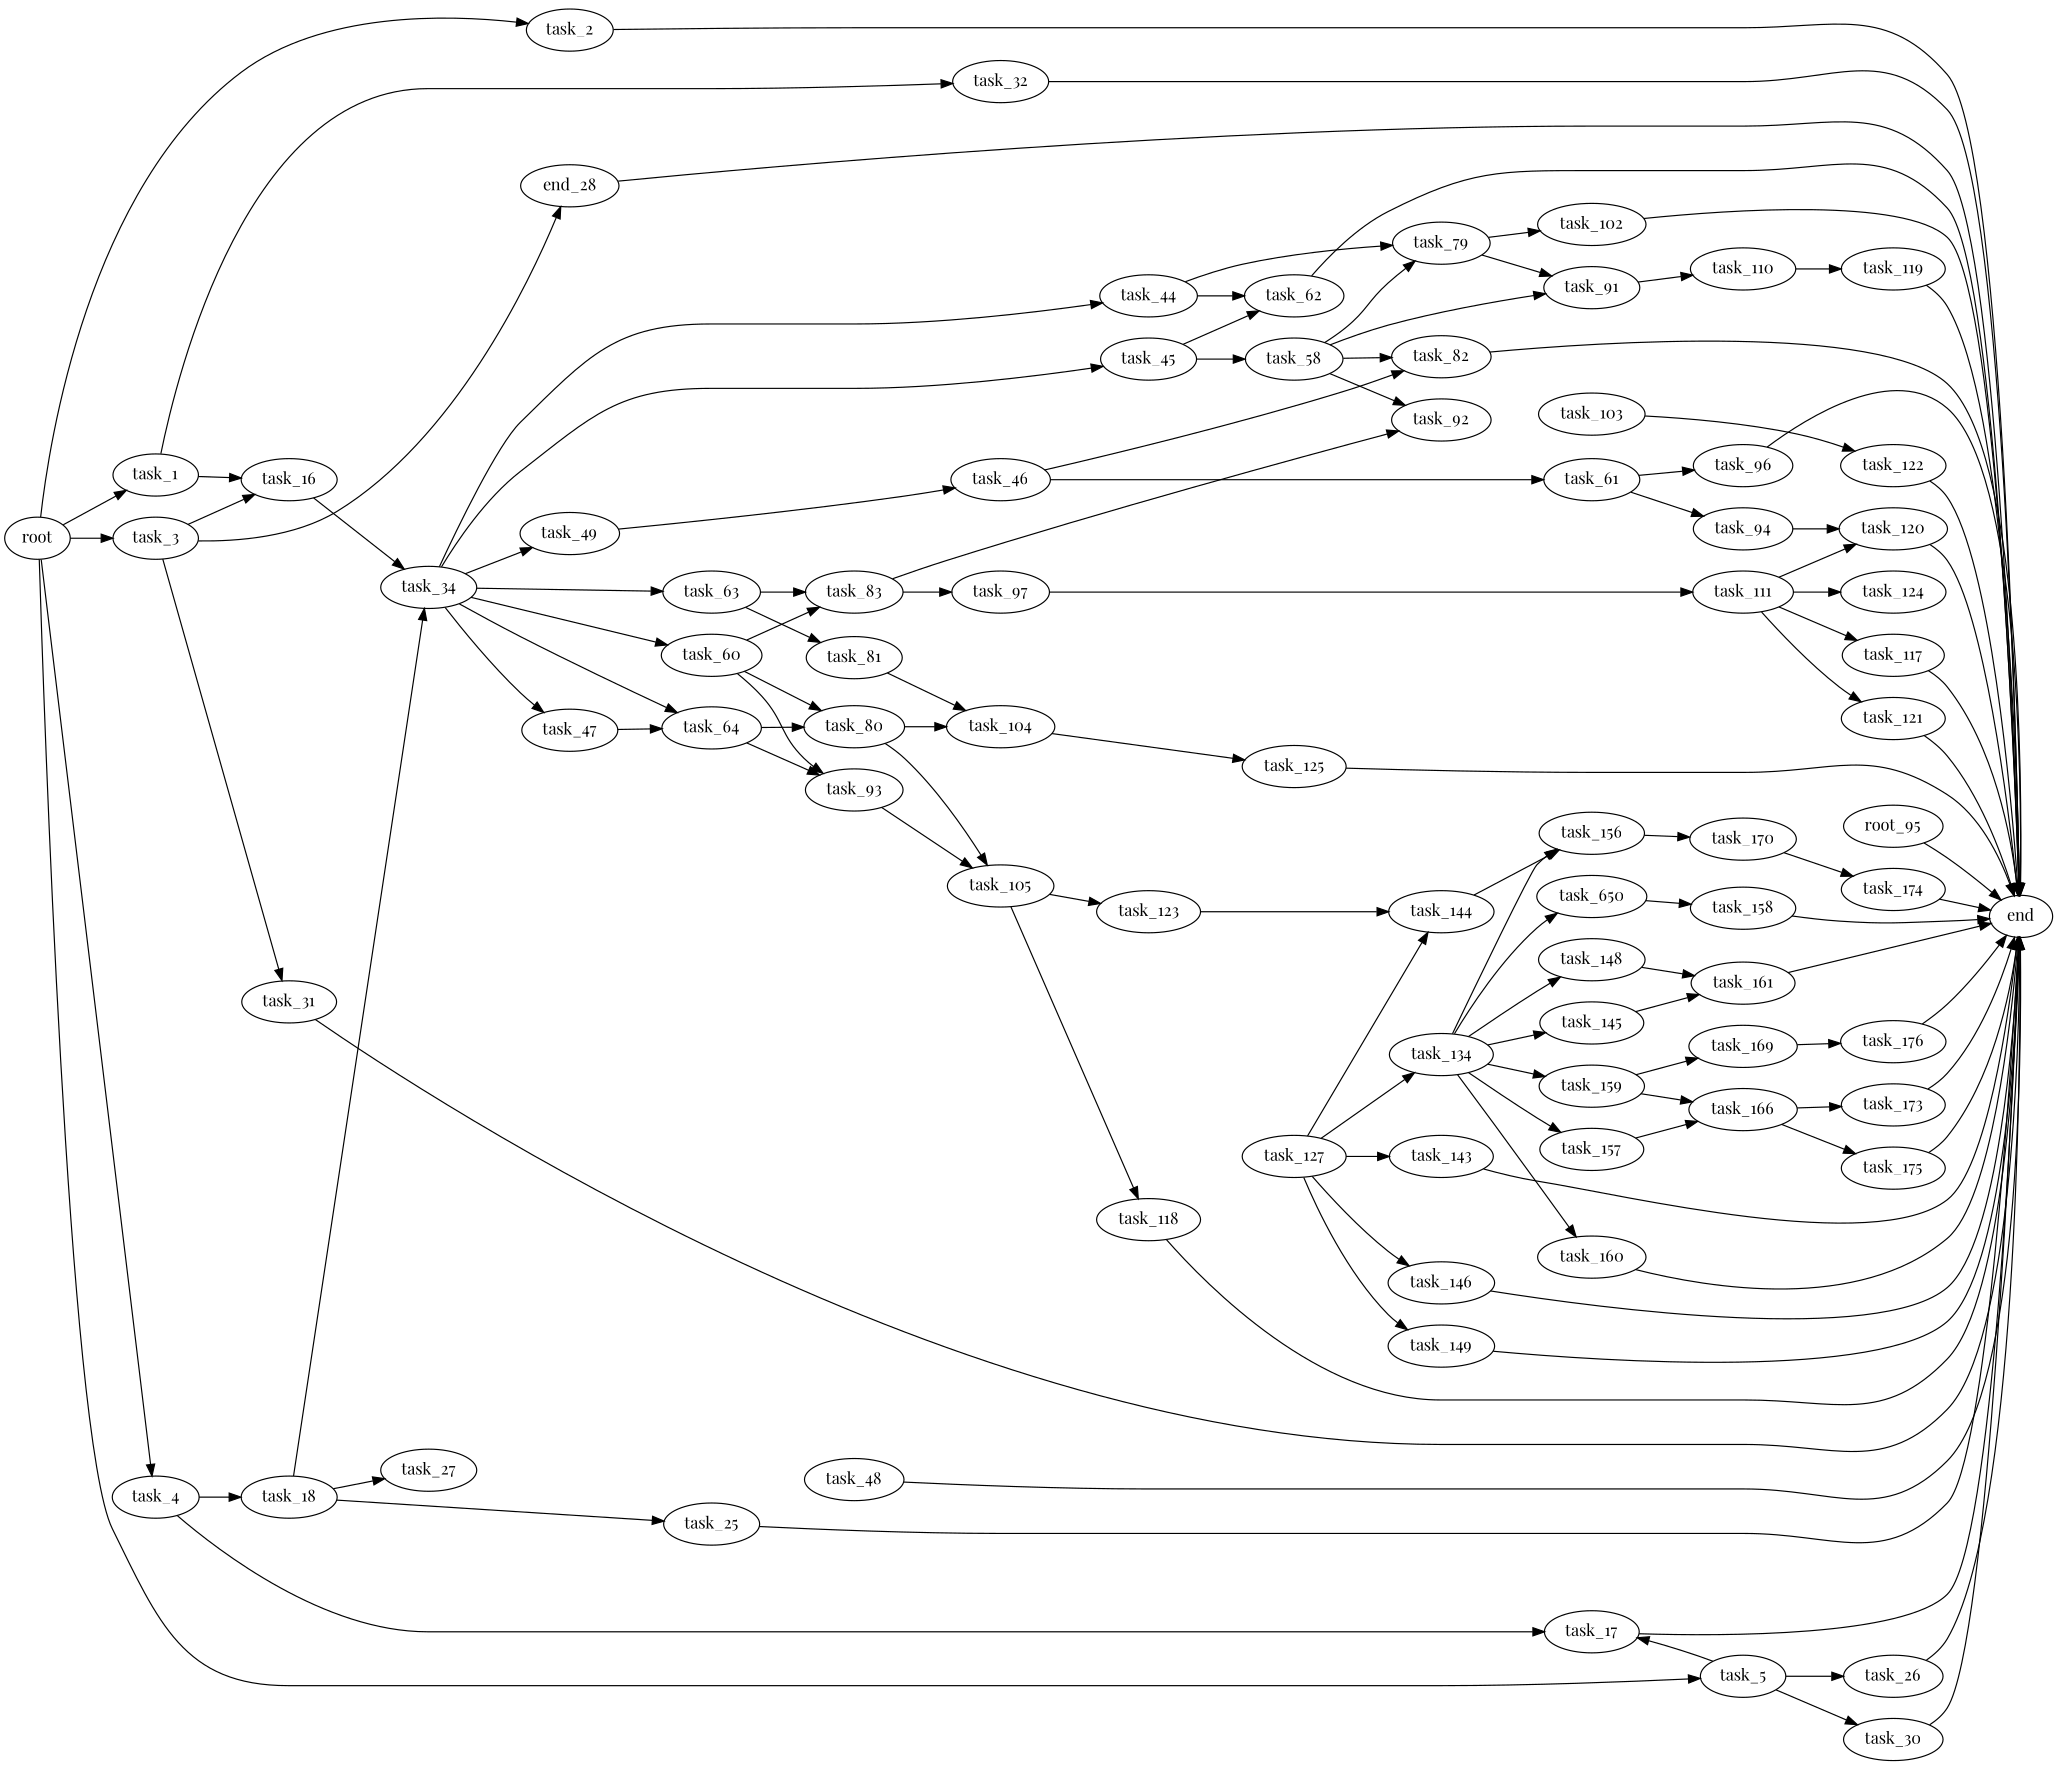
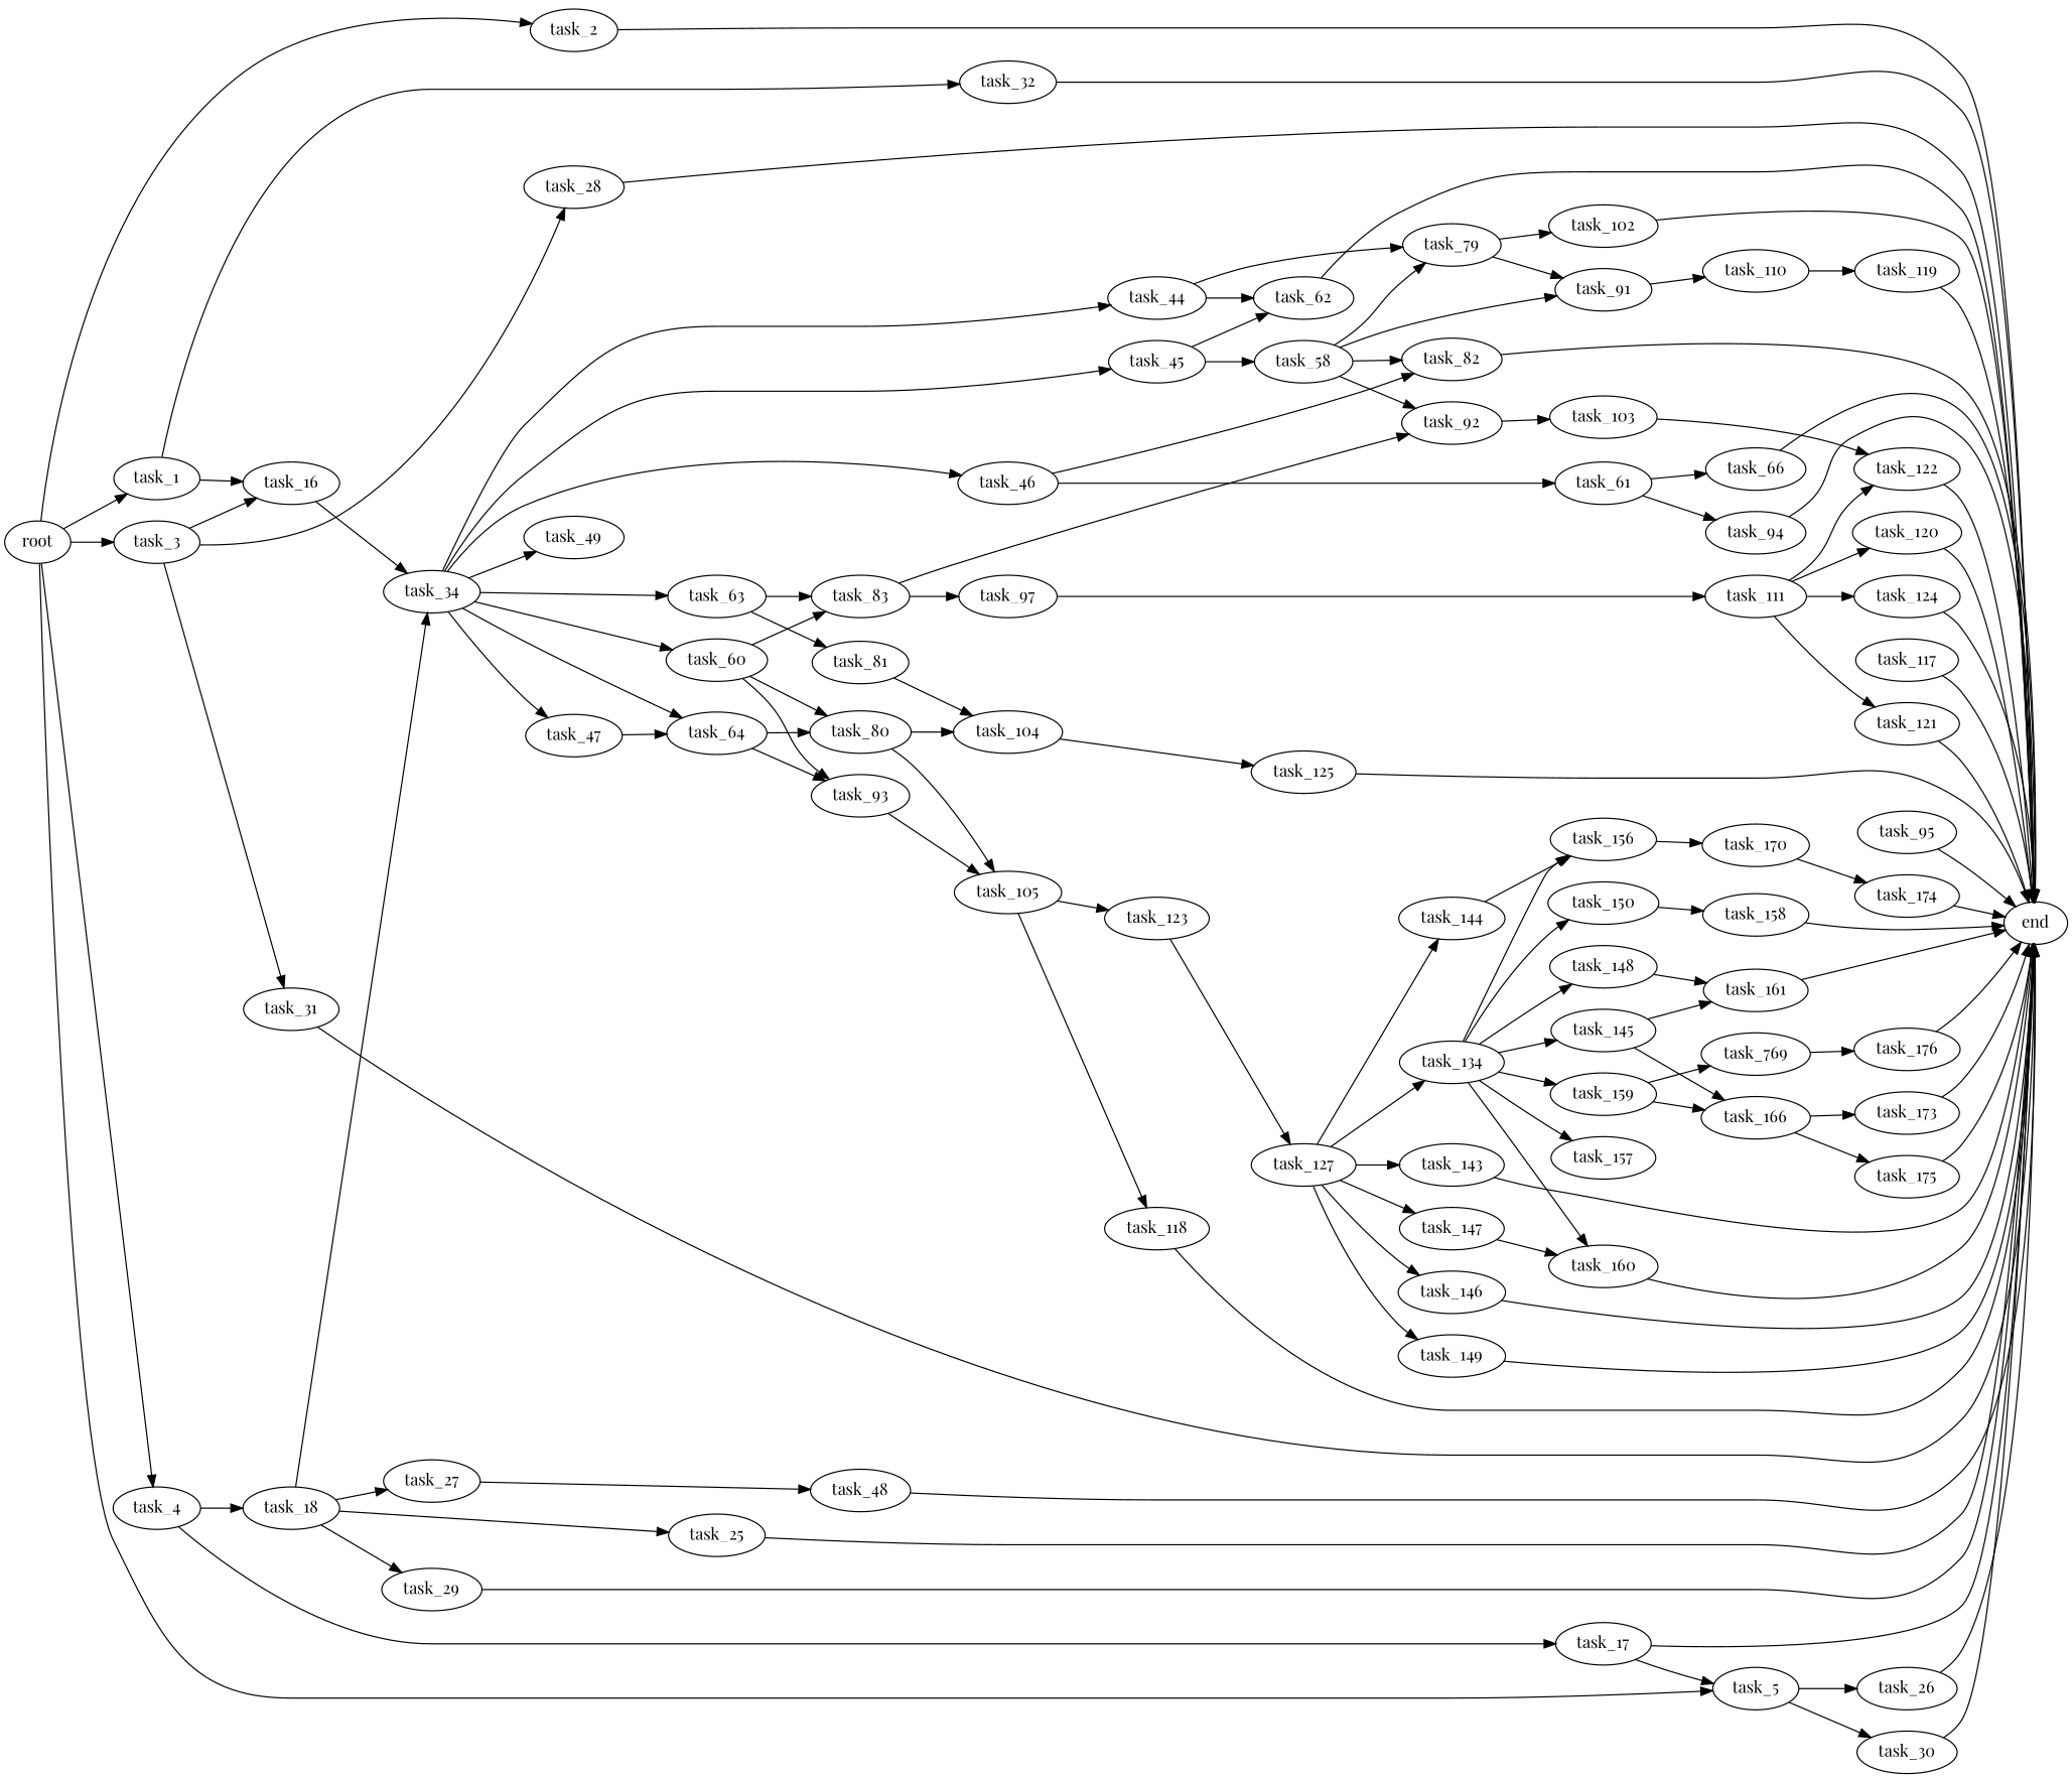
  digraph {
    fontname="Playfair Display"
    rankdir=LR
    node [fontname="Playfair Display"]
    edge [fontname="Playfair Display"]
    root
    task_1
    task_2
    task_3
    task_4
    task_5
    task_16
    task_32
    end
-   task_28 [label=end_28]
+   task_28
    task_31
    task_17
    task_18
    task_26
    task_30
    task_34
    task_25
    task_27
+   task_29
    task_44
    task_45
    task_46
    task_47
    task_49
    task_60
    task_63
    task_64
    task_48
    task_62
    task_79
    task_58
    task_61
    task_82
    task_80
    task_83
    task_93
    task_81
    task_91
    task_102
    task_92
    task_94
-   task_96
+   task_96 [label=task_66]
    task_110
    task_103
-   task_95 [label=root_95]
+   task_95
    task_104
    task_105
    task_97
    task_125
    task_118
    task_123
    task_111
    task_119
    task_122
    task_117
    task_120
    task_121
    task_124
    task_127
    task_134
    task_143
    task_144
    task_146
+   task_147
    task_149
    task_145
    task_148
-   task_150 [label=task_650]
+   task_150
    task_156
    task_157
    task_159
    task_160
    task_161
    task_158
    task_170
    task_166
-   task_169
+   task_169 [label=task_769]
    task_174
    task_173
    task_175
    task_176
    root -> task_1
    root -> task_2
    root -> task_3
    root -> task_4
    root -> task_5
    task_1 -> task_16
    task_1 -> task_32
    task_2 -> end
    task_3 -> task_16
    task_3 -> task_28
    task_3 -> task_31
    task_4 -> task_17
    task_4 -> task_18
-   task_5 -> task_17
+   task_17 -> task_5
    task_5 -> task_26
    task_5 -> task_30
    task_16 -> task_34
    task_32 -> end
    task_28 -> end
    task_31 -> end
    task_17 -> end
    task_18 -> task_34
    task_18 -> task_25
    task_18 -> task_27
+   task_18 -> task_29
    task_26 -> end
    task_30 -> end
    task_34 -> task_44
    task_34 -> task_45
-   task_49 -> task_46
+   task_34 -> task_46
    task_34 -> task_47
    task_34 -> task_49
    task_34 -> task_60
    task_34 -> task_63
    task_34 -> task_64
    task_25 -> end
+   task_27 -> task_48
+   task_29 -> end
    task_44 -> task_62
    task_44 -> task_79
    task_45 -> task_62
    task_45 -> task_58
    task_46 -> task_61
    task_46 -> task_82
    task_47 -> task_64
    task_60 -> task_80
    task_60 -> task_83
    task_60 -> task_93
    task_63 -> task_83
    task_63 -> task_81
    task_64 -> task_80
    task_64 -> task_93
    task_48 -> end
    task_62 -> end
    task_79 -> task_91
    task_79 -> task_102
    task_58 -> task_79
    task_58 -> task_82
    task_58 -> task_91
    task_58 -> task_92
    task_61 -> task_94
    task_61 -> task_96
    task_82 -> end
    task_80 -> task_104
    task_80 -> task_105
    task_83 -> task_92
    task_83 -> task_97
    task_93 -> task_105
    task_81 -> task_104
    task_91 -> task_110
    task_102 -> end
-   task_94 -> task_120
+   task_92 -> task_103
+   task_94 -> end
    task_96 -> end
    task_110 -> task_119
    task_103 -> task_122
    task_95 -> end
    task_104 -> task_125
    task_105 -> task_118
    task_105 -> task_123
    task_97 -> task_111
    task_125 -> end
    task_118 -> end
-   task_123 -> task_144
-   task_111 -> task_117
+   task_123 -> task_127
+   task_111 -> task_122
    task_111 -> task_120
    task_111 -> task_121
    task_111 -> task_124
    task_119 -> end
    task_122 -> end
    task_117 -> end
    task_120 -> end
    task_121 -> end
+   task_124 -> end
    task_127 -> task_134
    task_127 -> task_143
    task_127 -> task_144
    task_127 -> task_146
+   task_127 -> task_147
    task_127 -> task_149
    task_134 -> task_145
    task_134 -> task_148
    task_134 -> task_150
    task_134 -> task_156
    task_134 -> task_157
    task_134 -> task_159
    task_134 -> task_160
    task_143 -> end
    task_144 -> task_156
    task_146 -> end
+   task_147 -> task_160
    task_149 -> end
    task_145 -> task_161
    task_148 -> task_161
    task_150 -> task_158
    task_156 -> task_170
-   task_157 -> task_166
+   task_145 -> task_166
    task_159 -> task_166
    task_159 -> task_169
    task_160 -> end
    task_161 -> end
    task_158 -> end
    task_170 -> task_174
    task_166 -> task_173
    task_166 -> task_175
    task_169 -> task_176
    task_174 -> end
    task_173 -> end
    task_175 -> end
    task_176 -> end
  }
